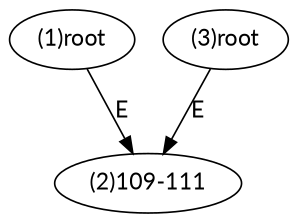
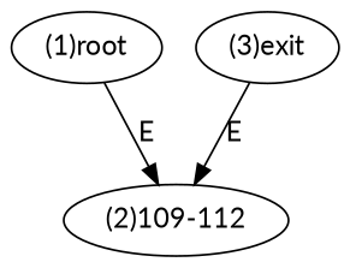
  digraph {
    fontname=Lato
    node [fontname=Lato]
    edge [fontname=Lato]
    n1 [label="(1)root"]
-   n2 [label="(2)109-111"]
-   n3 [label="(3)root"]
+   n2 [label="(2)109-112"]
+   n3 [label="(3)exit"]
    n1 -> n2 [label=E]
    n3 -> n2 [label=E]
  }
